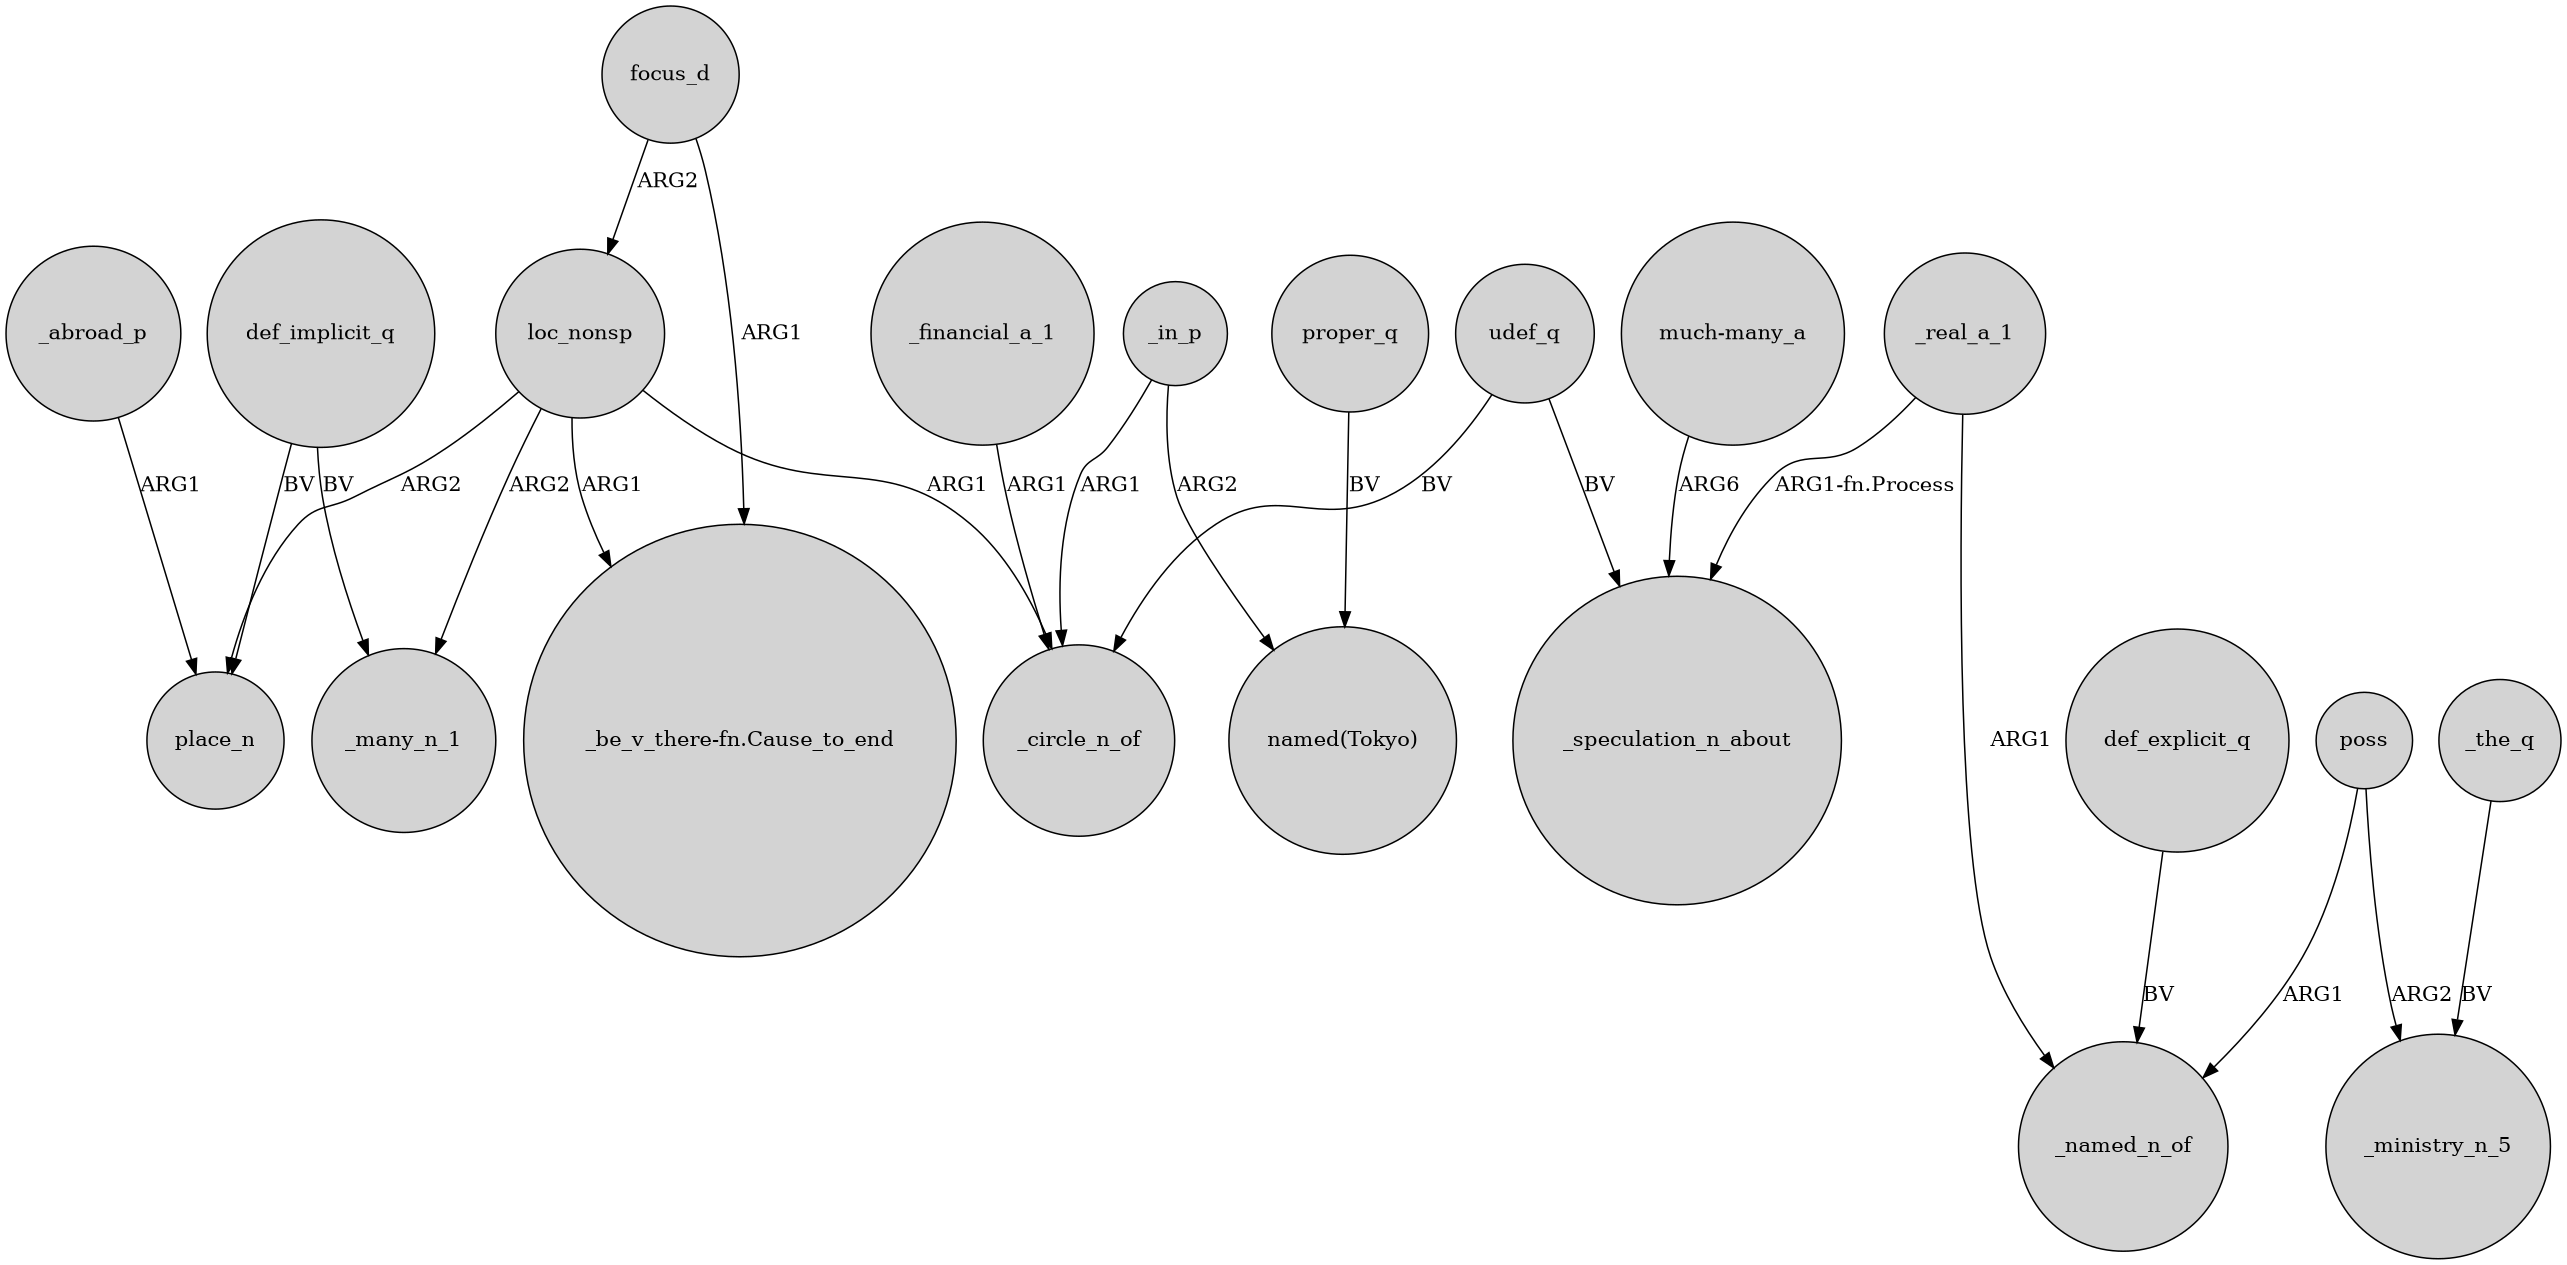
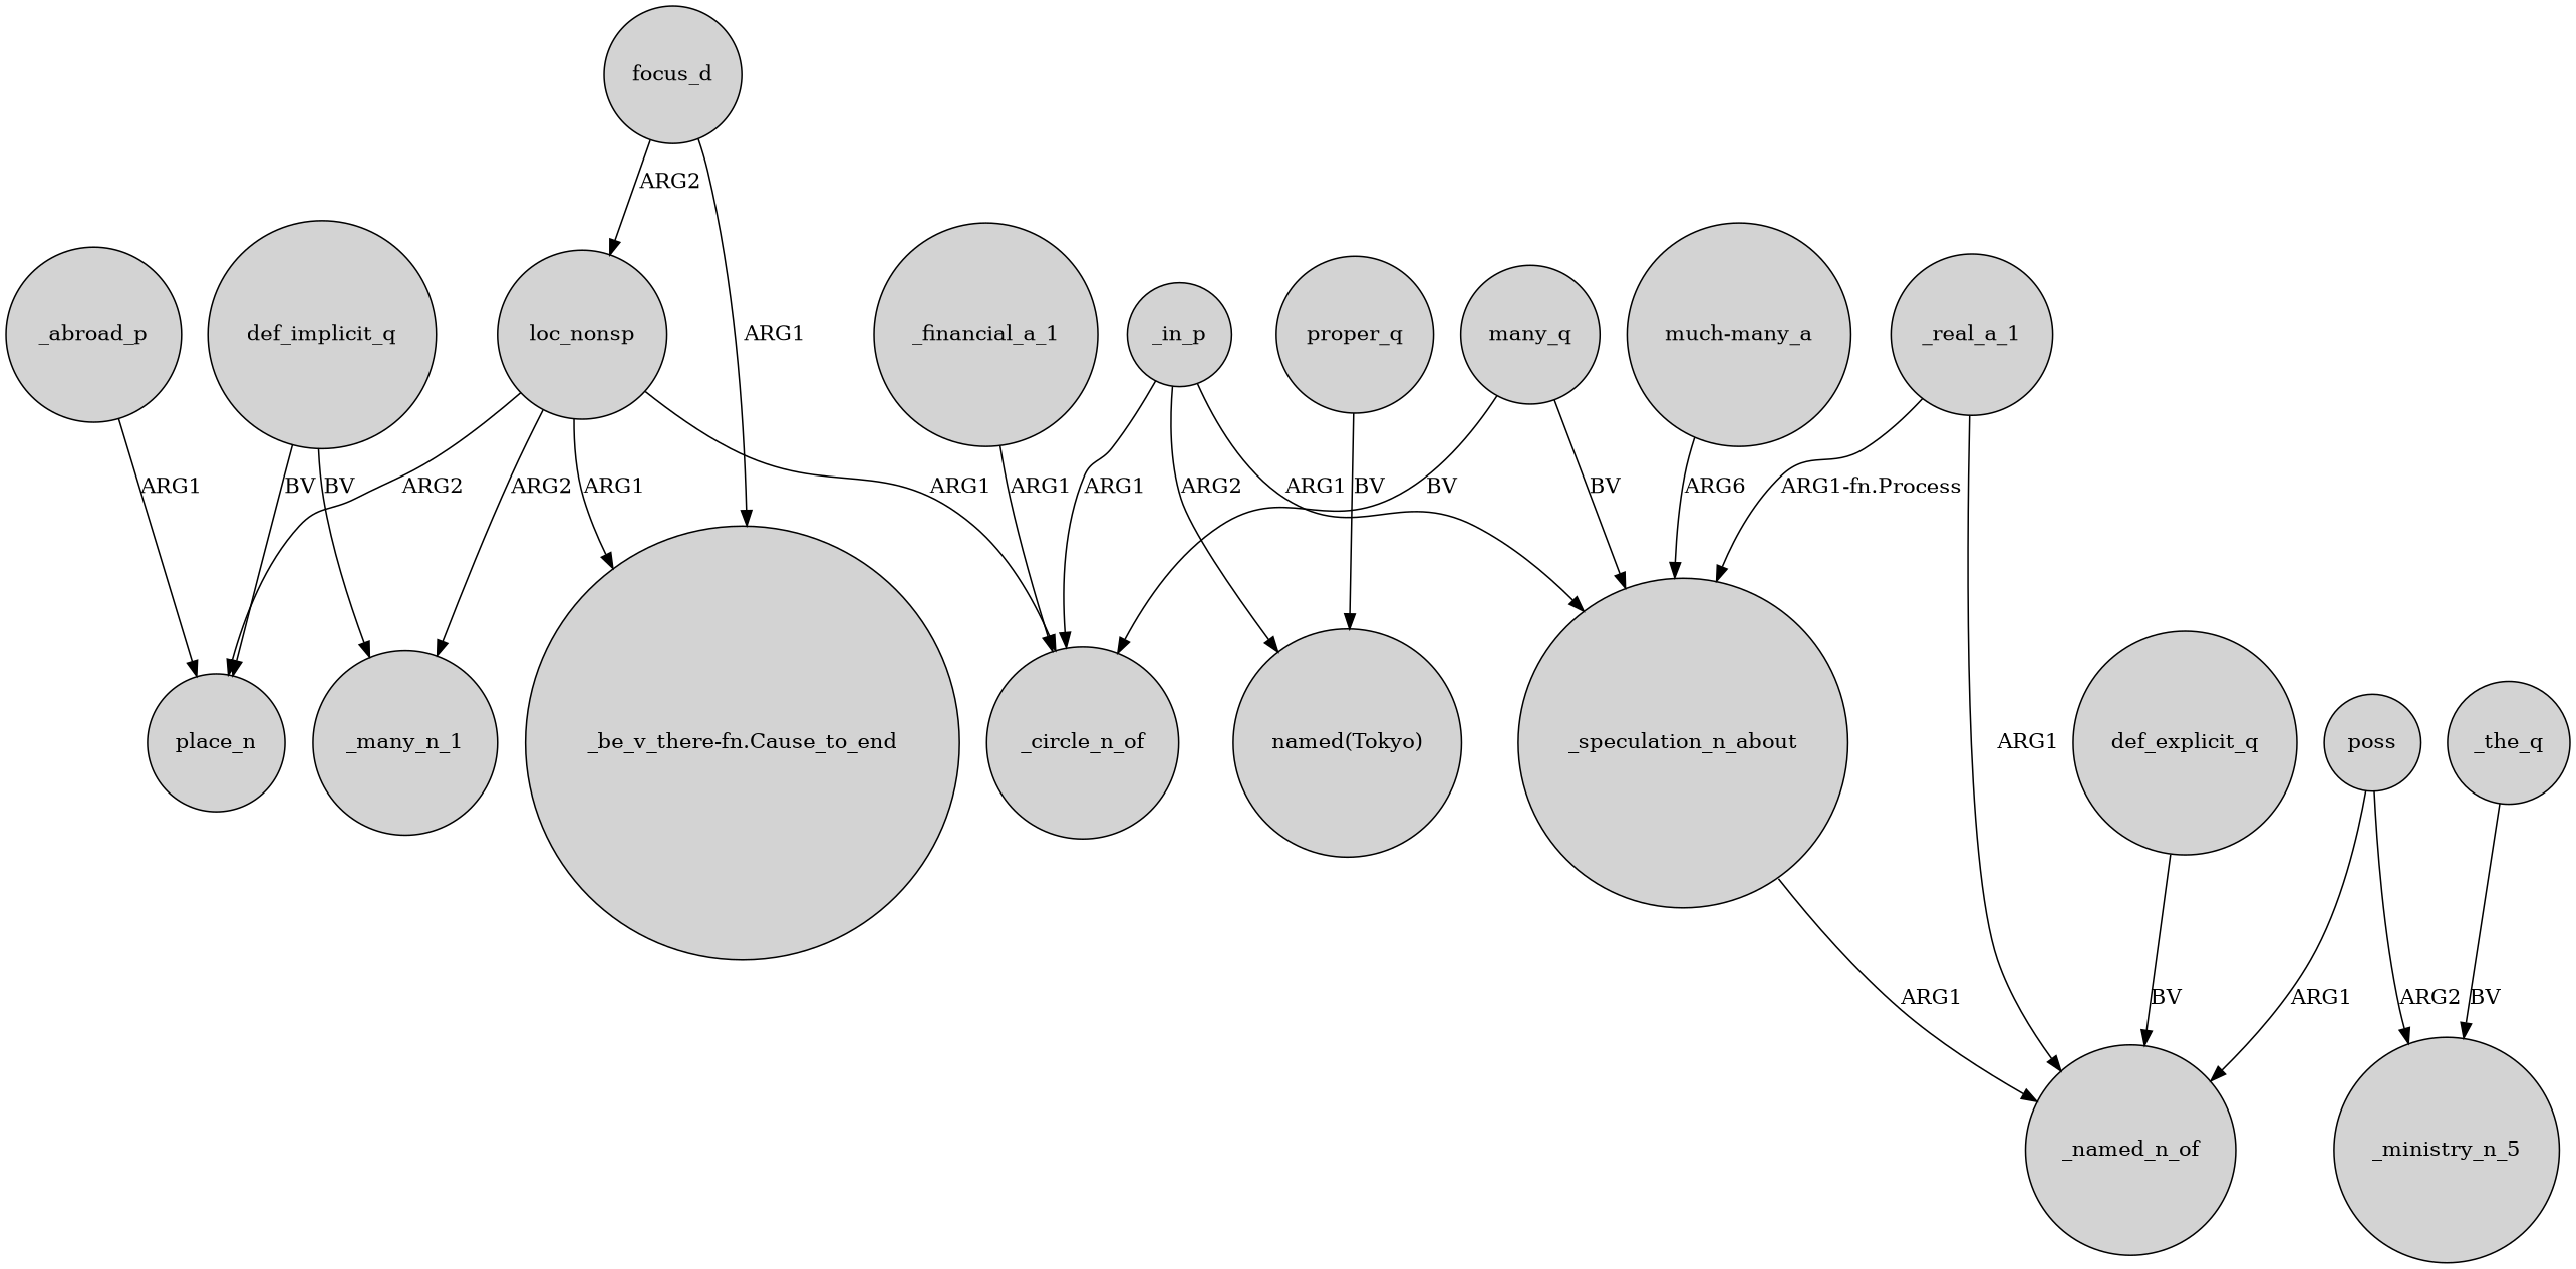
  digraph {
    node [shape=circle style=filled]
    n1 [label=_named_n_of]
    _speculation_n_about
-   udef_q
+   udef_q [label=many_q]
    _circle_n_of
    def_implicit_q
    place_n
    n7 [label=_many_n_1]
    loc_nonsp
    "_be_v_there-fn.Cause_to_end"
    poss
    n11 [label=_ministry_n_5]
    focus_d
    def_explicit_q
    _real_a_1
    _abroad_p
    _in_p
    "named(Tokyo)"
    "much-many_a"
    proper_q
    _the_q
    _financial_a_1
+   _speculation_n_about -> n1 [label=ARG1]
    udef_q -> _speculation_n_about [label=BV]
    udef_q -> _circle_n_of [label=BV]
    def_implicit_q -> place_n [label=BV]
    def_implicit_q -> n7 [label=BV]
    loc_nonsp -> _circle_n_of [label=ARG1]
    loc_nonsp -> place_n [label=ARG2]
    loc_nonsp -> n7 [label=ARG2]
    loc_nonsp -> "_be_v_there-fn.Cause_to_end" [label=ARG1]
    poss -> n1 [label=ARG1]
    poss -> n11 [label=ARG2]
    focus_d -> loc_nonsp [label=ARG2]
    focus_d -> "_be_v_there-fn.Cause_to_end" [label=ARG1]
    def_explicit_q -> n1 [label=BV]
    _real_a_1 -> n1 [label=ARG1]
    _real_a_1 -> _speculation_n_about [label="ARG1-fn.Process"]
    _abroad_p -> place_n [label=ARG1]
+   _in_p -> _speculation_n_about [label=ARG1]
    _in_p -> _circle_n_of [label=ARG1]
    _in_p -> "named(Tokyo)" [label=ARG2]
    "much-many_a" -> _speculation_n_about [label=ARG6]
    proper_q -> "named(Tokyo)" [label=BV]
    _the_q -> n11 [label=BV]
    _financial_a_1 -> _circle_n_of [label=ARG1]
  }
